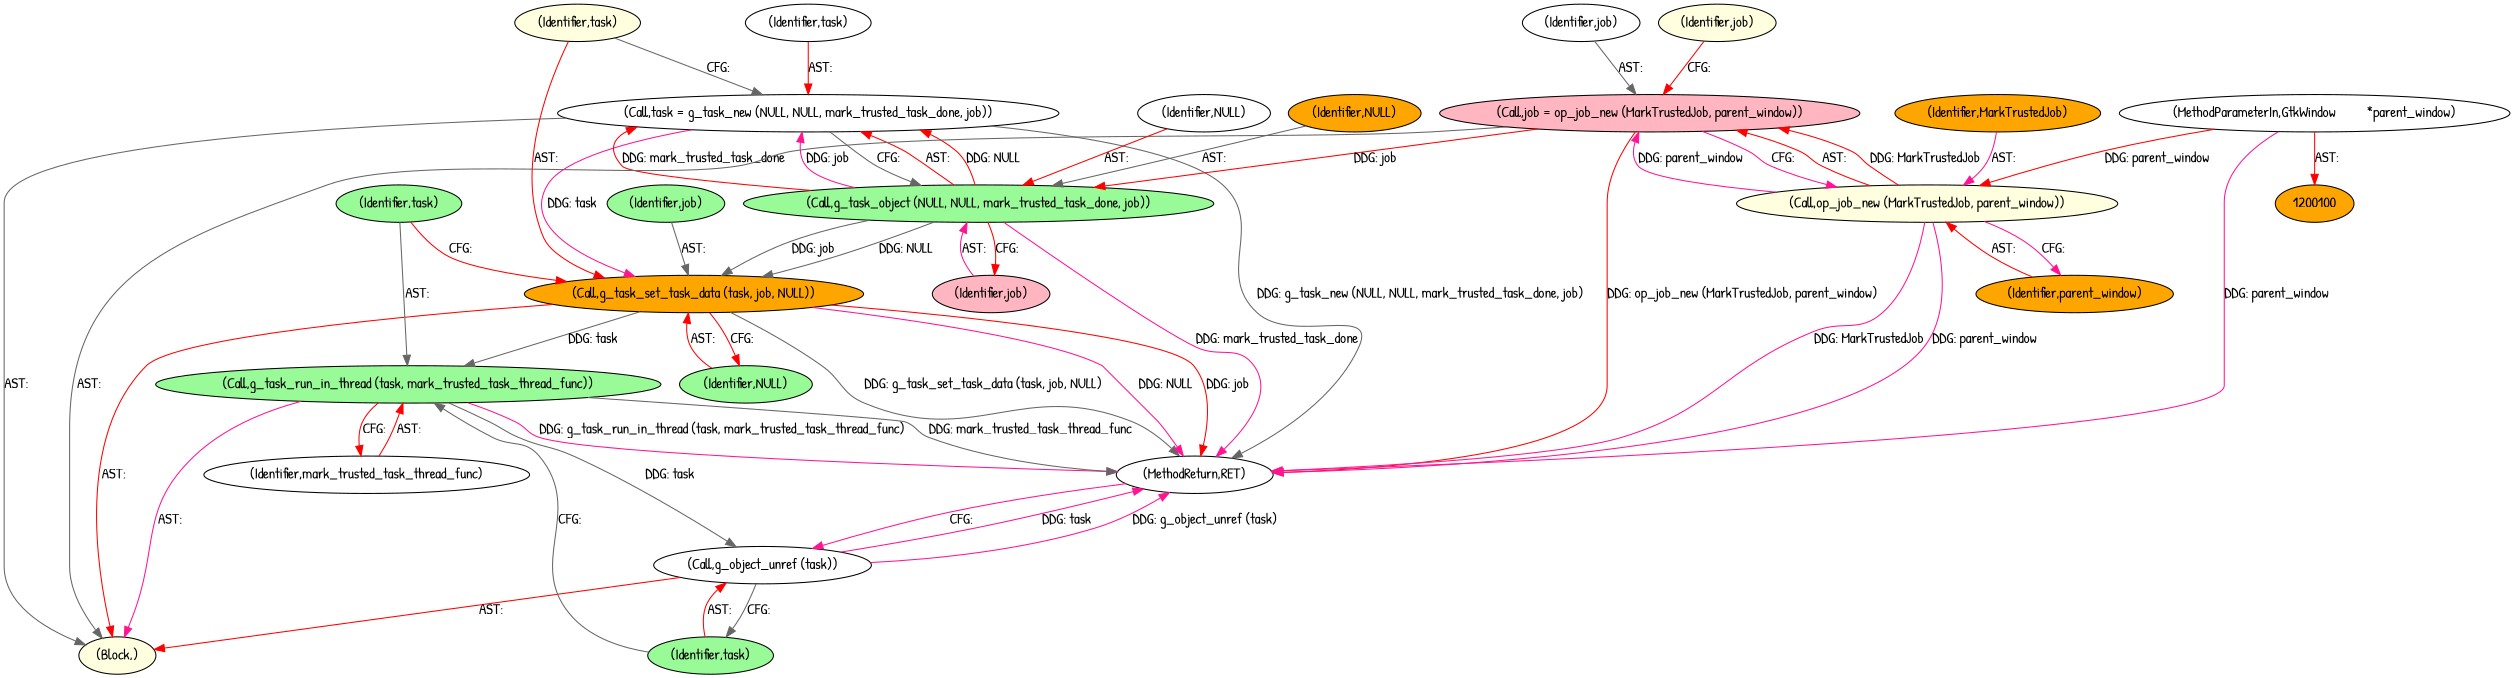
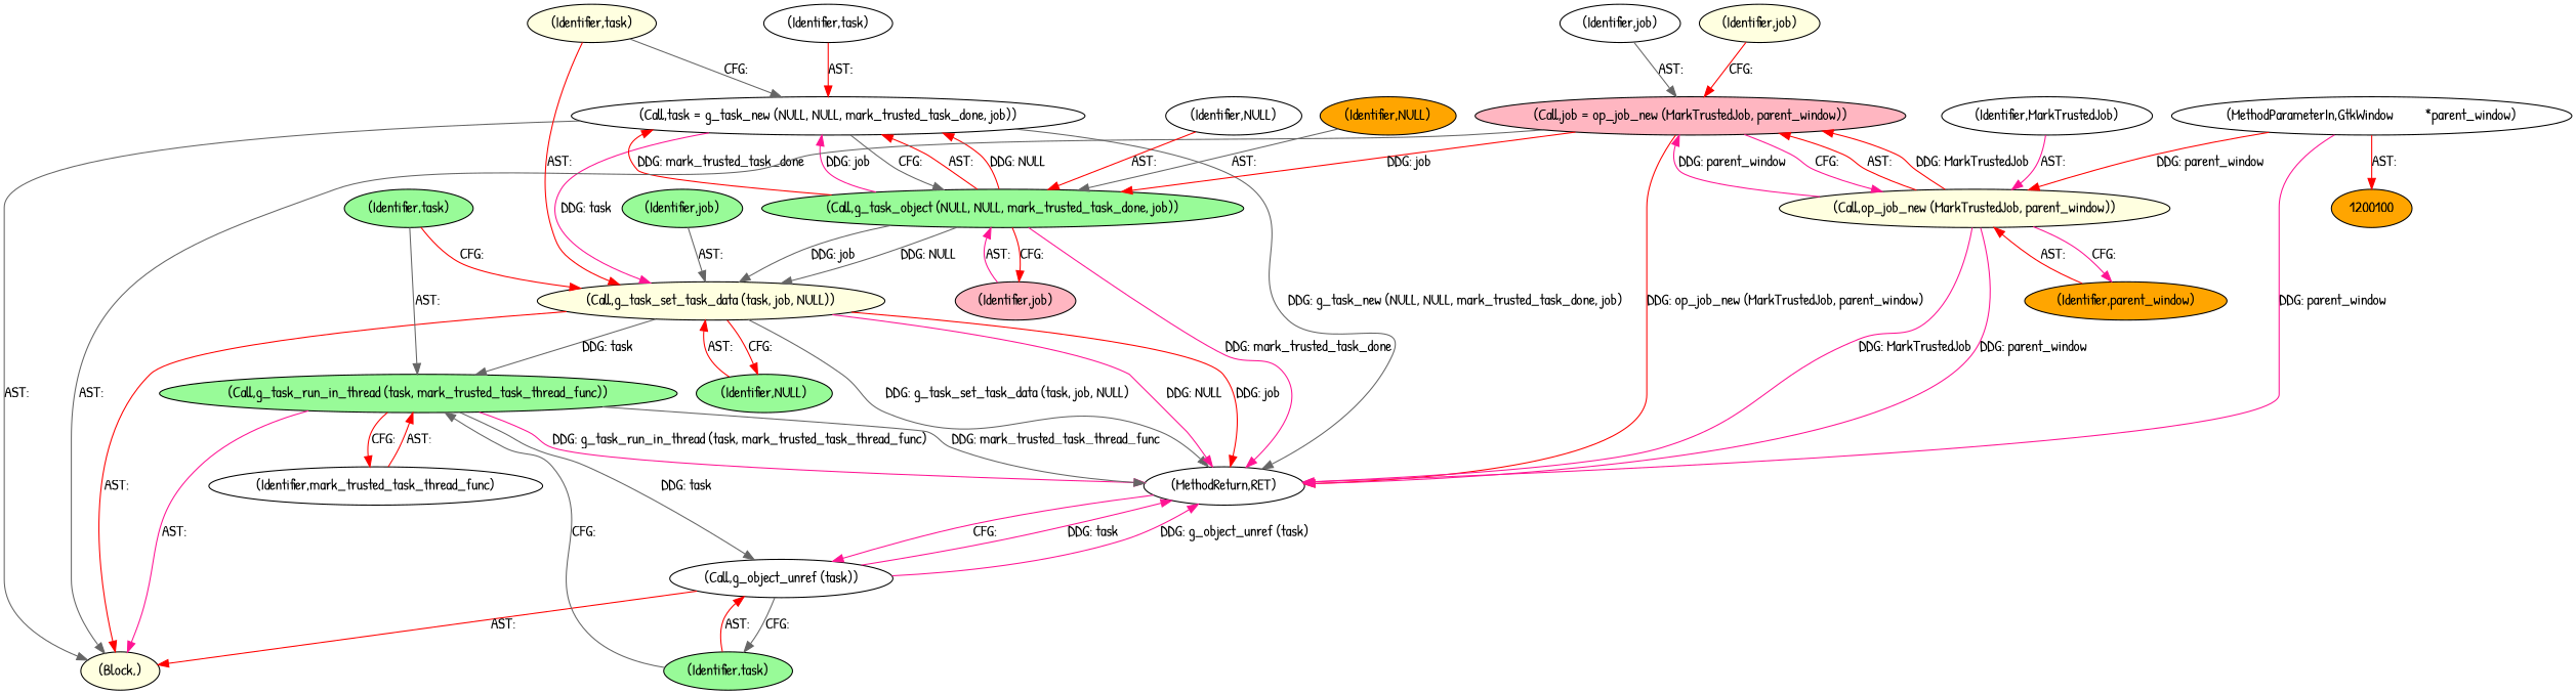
  digraph {
    fontname="Patrick Hand"
    node [fillcolor=white fontname="Patrick Hand" style=filled]
    edge [color=red fontname="Patrick Hand"]
-   n1 [fillcolor=orange label="(Call,g_task_set_task_data (task, job, NULL))"]
+   n1 [fillcolor=lightyellow label="(Call,g_task_set_task_data (task, job, NULL))"]
    n2 [fillcolor=palegreen label="(Call,g_task_run_in_thread (task, mark_trusted_task_thread_func))"]
    n3 [fillcolor=palegreen label="(Identifier,NULL)"]
    n4 [fillcolor=lightyellow label="(Block,)"]
    n5 [label="(MethodReturn,RET)"]
    n6 [label="(Call,g_object_unref (task))"]
    n7 [label="(Identifier,mark_trusted_task_thread_func)"]
    n8 [label="(Call,task = g_task_new (NULL, NULL, mark_trusted_task_done, job))"]
    n9 [fillcolor=palegreen label="(Call,g_task_object (NULL, NULL, mark_trusted_task_done, job))"]
    n10 [fillcolor=lightpink label="(Identifier,job)"]
    n11 [fillcolor=lightpink label="(Call,job = op_job_new (MarkTrustedJob, parent_window))"]
    n12 [fillcolor=lightyellow label="(Call,op_job_new (MarkTrustedJob, parent_window))"]
    n13 [fillcolor=orange label="(Identifier,parent_window)"]
    n14 [label="(MethodParameterIn,GtkWindow          *parent_window)"]
    n15 [fillcolor=orange label=1200100]
    n16 [fillcolor=palegreen label="(Identifier,task)"]
    n17 [fillcolor=palegreen label="(Identifier,job)"]
    n18 [label="(Identifier,task)"]
    n19 [fillcolor=lightyellow label="(Identifier,task)"]
    n20 [fillcolor=palegreen label="(Identifier,task)"]
    n21 [fillcolor=lightyellow label="(Identifier,job)"]
    n22 [fillcolor=orange label="(Identifier,NULL)"]
-   n23 [fillcolor=orange label="(Identifier,MarkTrustedJob)"]
+   n23 [label="(Identifier,MarkTrustedJob)"]
    n24 [label="(Identifier,job)"]
    n25 [label="(Identifier,NULL)"]
    n1 -> n2 [color=gray40 label="DDG: task"]
    n1 -> n3 [label="CFG: "]
    n1 -> n4 [label="AST: "]
    n1 -> n5 [color=gray40 label="DDG: g_task_set_task_data (task, job, NULL)"]
    n1 -> n5 [color=deeppink label="DDG: NULL"]
    n1 -> n5 [label="DDG: job"]
    n2 -> n4 [color=deeppink label="AST: "]
    n2 -> n5 [color=deeppink label="DDG: g_task_run_in_thread (task, mark_trusted_task_thread_func)"]
    n2 -> n5 [color=gray40 label="DDG: mark_trusted_task_thread_func"]
    n2 -> n6 [color=gray40 label="DDG: task"]
    n2 -> n7 [label="CFG: "]
    n3 -> n1 [label="AST: "]
    n5 -> n6 [color=deeppink label="CFG: "]
    n6 -> n4 [label="AST: "]
    n6 -> n5 [color=deeppink label="DDG: task"]
    n6 -> n5 [color=deeppink label="DDG: g_object_unref (task)"]
    n6 -> n16 [color=gray40 label="CFG: "]
    n7 -> n2 [label="AST: "]
    n8 -> n1 [color=deeppink label="DDG: task"]
    n8 -> n4 [color=gray40 label="AST: "]
    n8 -> n5 [color=gray40 label="DDG: g_task_new (NULL, NULL, mark_trusted_task_done, job)"]
    n8 -> n9 [color=gray40 label="CFG: "]
    n9 -> n1 [color=gray40 label="DDG: job"]
    n9 -> n1 [color=gray40 label="DDG: NULL"]
    n9 -> n5 [color=deeppink label="DDG: mark_trusted_task_done"]
    n9 -> n8 [label="AST: "]
    n9 -> n8 [label="DDG: NULL"]
    n9 -> n8 [label="DDG: mark_trusted_task_done"]
    n9 -> n8 [color=deeppink label="DDG: job"]
    n9 -> n10 [label="CFG: "]
    n10 -> n9 [color=deeppink label="AST: "]
    n11 -> n4 [color=gray40 label="AST: "]
    n11 -> n5 [label="DDG: op_job_new (MarkTrustedJob, parent_window)"]
    n11 -> n9 [label="DDG: job"]
    n11 -> n12 [color=deeppink label="CFG: "]
    n12 -> n5 [color=deeppink label="DDG: MarkTrustedJob"]
    n12 -> n5 [color=deeppink label="DDG: parent_window"]
    n12 -> n11 [label="AST: "]
    n12 -> n11 [label="DDG: MarkTrustedJob"]
    n12 -> n11 [color=deeppink label="DDG: parent_window"]
    n12 -> n13 [color=deeppink label="CFG: "]
    n13 -> n12 [label="AST: "]
    n14 -> n5 [color=deeppink label="DDG: parent_window"]
    n14 -> n12 [label="DDG: parent_window"]
    n14 -> n15 [label="AST: "]
    n16 -> n2 [color=gray40 label="CFG: "]
    n16 -> n6 [label="AST: "]
    n17 -> n1 [color=gray40 label="AST: "]
    n18 -> n8 [label="AST: "]
    n19 -> n1 [label="AST: "]
    n19 -> n8 [color=gray40 label="CFG: "]
    n20 -> n1 [label="CFG: "]
    n20 -> n2 [color=gray40 label="AST: "]
    n21 -> n11 [label="CFG: "]
    n22 -> n9 [color=gray40 label="AST: "]
    n23 -> n12 [color=deeppink label="AST: "]
    n24 -> n11 [color=gray40 label="AST: "]
    n25 -> n9 [label="AST: "]
  }
